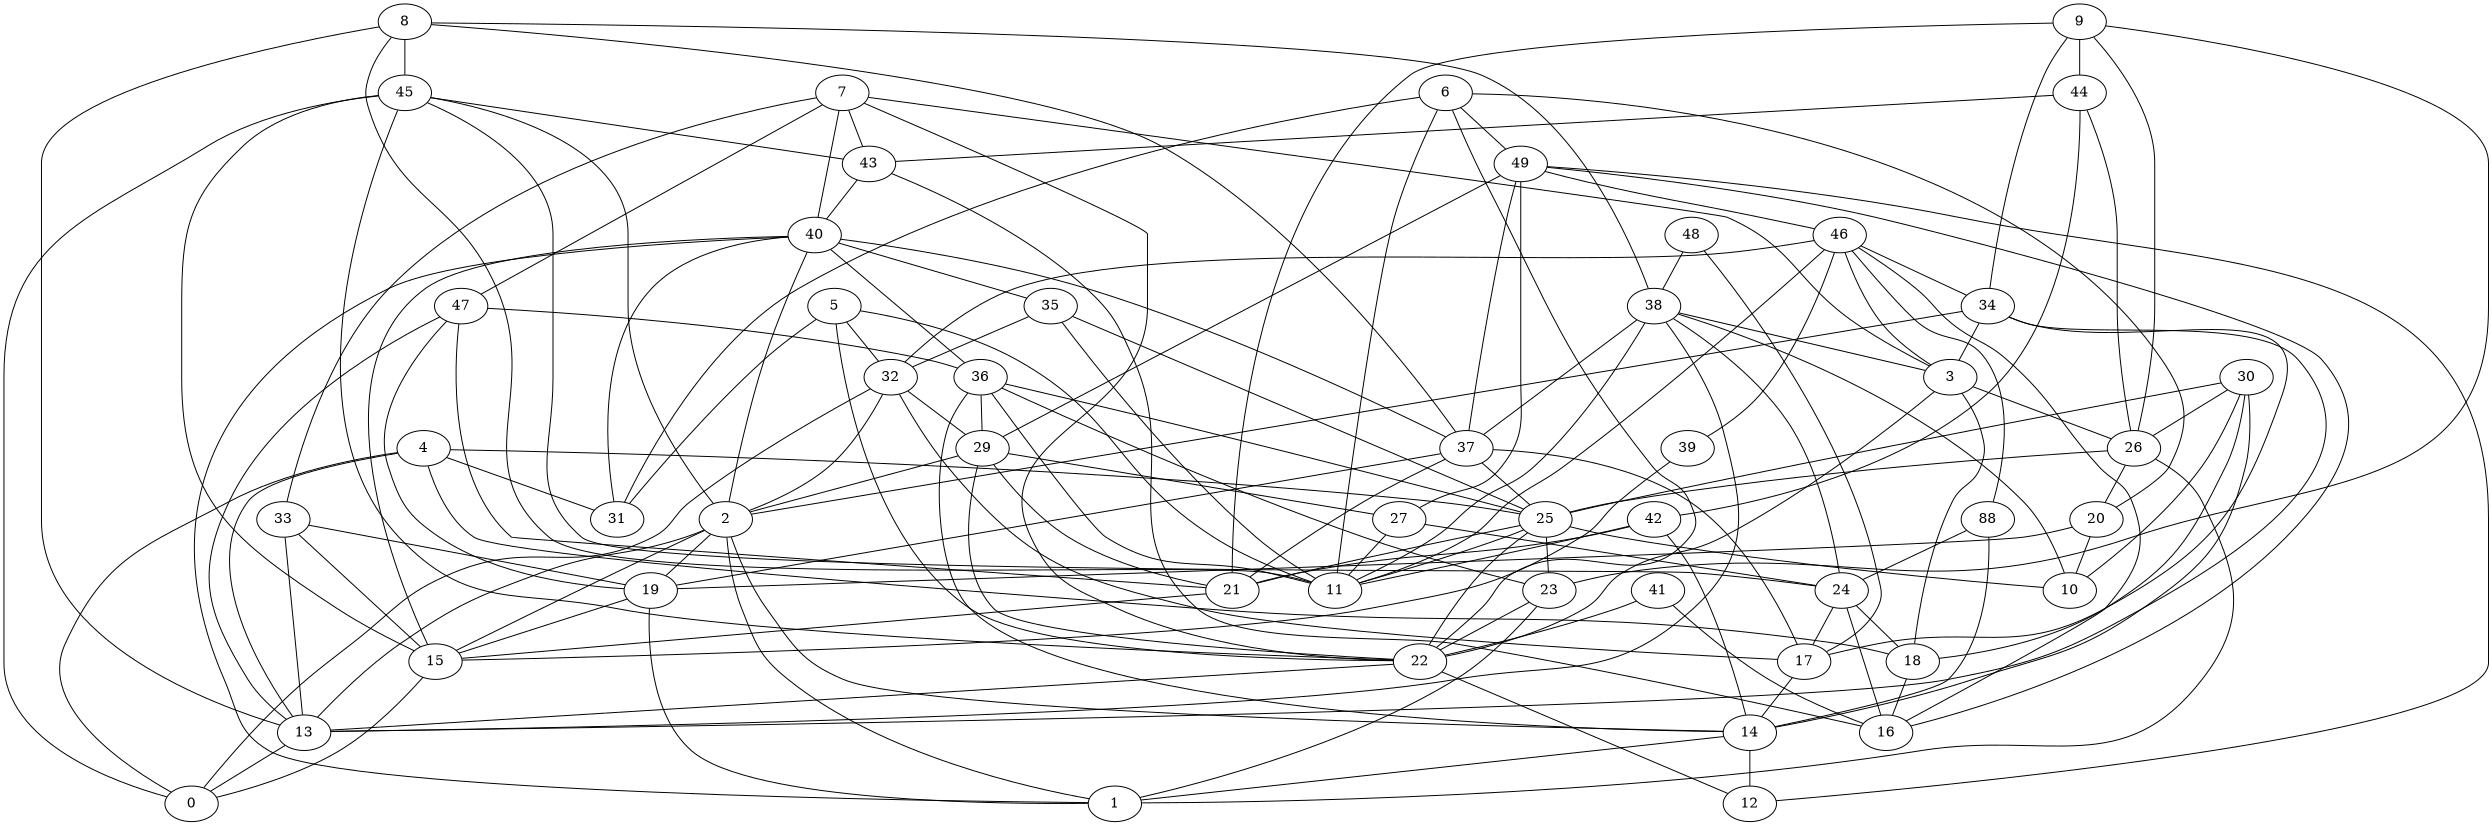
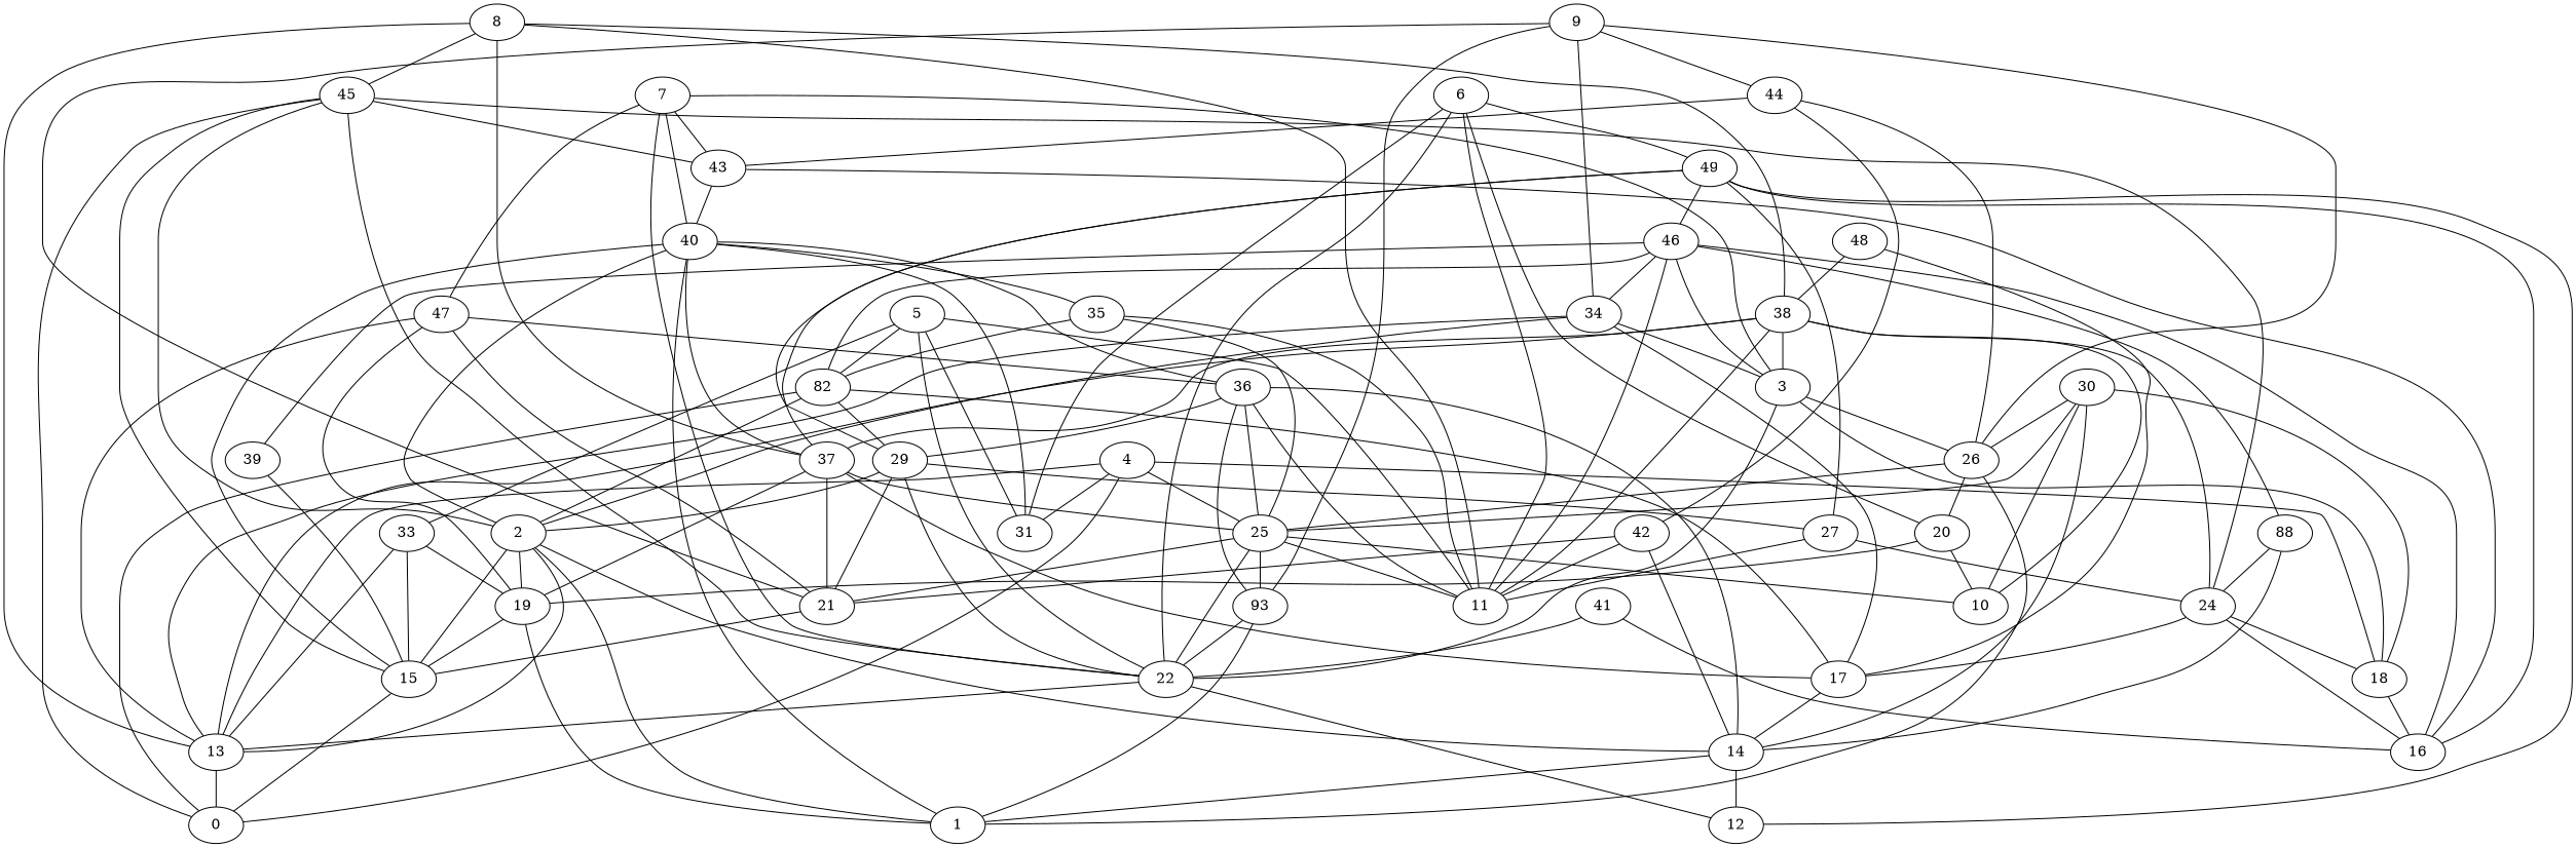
  digraph {
    edge [color=black dir=none]
    8
    38
    45
    11
    13
    37
    3
    24
    10
    15
    0
    22
    2
    43
    5
-   32
+   32 [label=82]
    31
    29
    17
    39
    33
    19
    1
    26
    18
    16
    36
-   23
+   23 [label=93]
    25
    14
    27
    21
    12
    20
    34
    44
    42
    47
    30
    40
    6
    49
    46
    n44 [label=88]
    48
    9
    4
    35
    7
    41
    subgraph sub_1 {
      8
      38
      45
      11
      13
      37
      3
      24
      10
      15
      0
      22
      2
      43
      5
      32
      31
      29
      17
      39
      33
      19
      1
      26
      18
      16
      36
      23
      25
      14
      27
      21
      12
      20
      34
      44
      42
      47
      30
      40
      6
      49
      46
      n44
      48
      9
      4
      35
      7
      41
    }
    8 -> 38
    8 -> 45
    8 -> 11
    8 -> 13
    8 -> 37
    38 -> 11
    38 -> 13
    38 -> 37
    38 -> 3
    38 -> 24
    38 -> 10
    45 -> 24
    45 -> 15
    45 -> 0
    45 -> 22
    45 -> 2
    45 -> 43
    13 -> 0
    37 -> 17
    37 -> 19
    37 -> 25
    37 -> 21
    3 -> 22
    3 -> 26
    3 -> 18
    24 -> 17
    24 -> 18
    24 -> 16
    15 -> 0
    22 -> 13
    22 -> 12
    2 -> 13
    2 -> 15
    2 -> 19
    2 -> 1
    2 -> 14
    43 -> 16
    43 -> 40
    5 -> 11
    5 -> 22
    5 -> 32
    5 -> 31
    32 -> 0
    32 -> 2
    32 -> 29
    32 -> 17
    29 -> 22
    29 -> 2
    29 -> 27
    29 -> 21
    17 -> 14
    39 -> 15
    33 -> 13
    33 -> 15
    33 -> 19
    19 -> 15
    19 -> 1
    26 -> 1
    26 -> 25
    26 -> 20
    18 -> 16
    36 -> 11
    36 -> 29
    36 -> 23
    36 -> 25
    36 -> 14
    23 -> 22
    23 -> 1
    25 -> 11
    25 -> 10
    25 -> 22
    25 -> 23
    25 -> 21
    14 -> 1
    14 -> 12
    27 -> 11
    27 -> 24
    21 -> 15
    20 -> 10
    20 -> 19
    34 -> 13
    34 -> 3
    34 -> 2
    34 -> 17
    44 -> 43
    44 -> 26
    44 -> 42
    42 -> 11
    42 -> 14
    42 -> 21
    47 -> 13
    47 -> 19
    47 -> 36
    47 -> 21
    30 -> 10
    30 -> 26
    30 -> 18
    30 -> 25
    30 -> 14
    40 -> 37
    40 -> 15
    40 -> 2
    40 -> 31
    40 -> 1
    40 -> 36
    40 -> 35
    6 -> 11
    6 -> 22
    6 -> 31
    6 -> 20
    6 -> 49
    49 -> 37
    49 -> 29
    49 -> 16
    49 -> 27
    49 -> 12
    49 -> 46
    46 -> 11
    46 -> 3
    46 -> 32
    46 -> 39
    46 -> 16
    46 -> 34
    46 -> n44
    n44 -> 24
    n44 -> 14
    48 -> 38
    48 -> 17
    9 -> 26
    9 -> 23
    9 -> 21
    9 -> 34
    9 -> 44
    4 -> 13
    4 -> 0
    4 -> 31
    4 -> 18
    4 -> 25
    35 -> 11
    35 -> 32
    35 -> 25
    7 -> 3
    7 -> 22
    7 -> 43
-   7 -> 33
+   5 -> 33
    7 -> 47
    7 -> 40
    41 -> 22
    41 -> 16
  }
